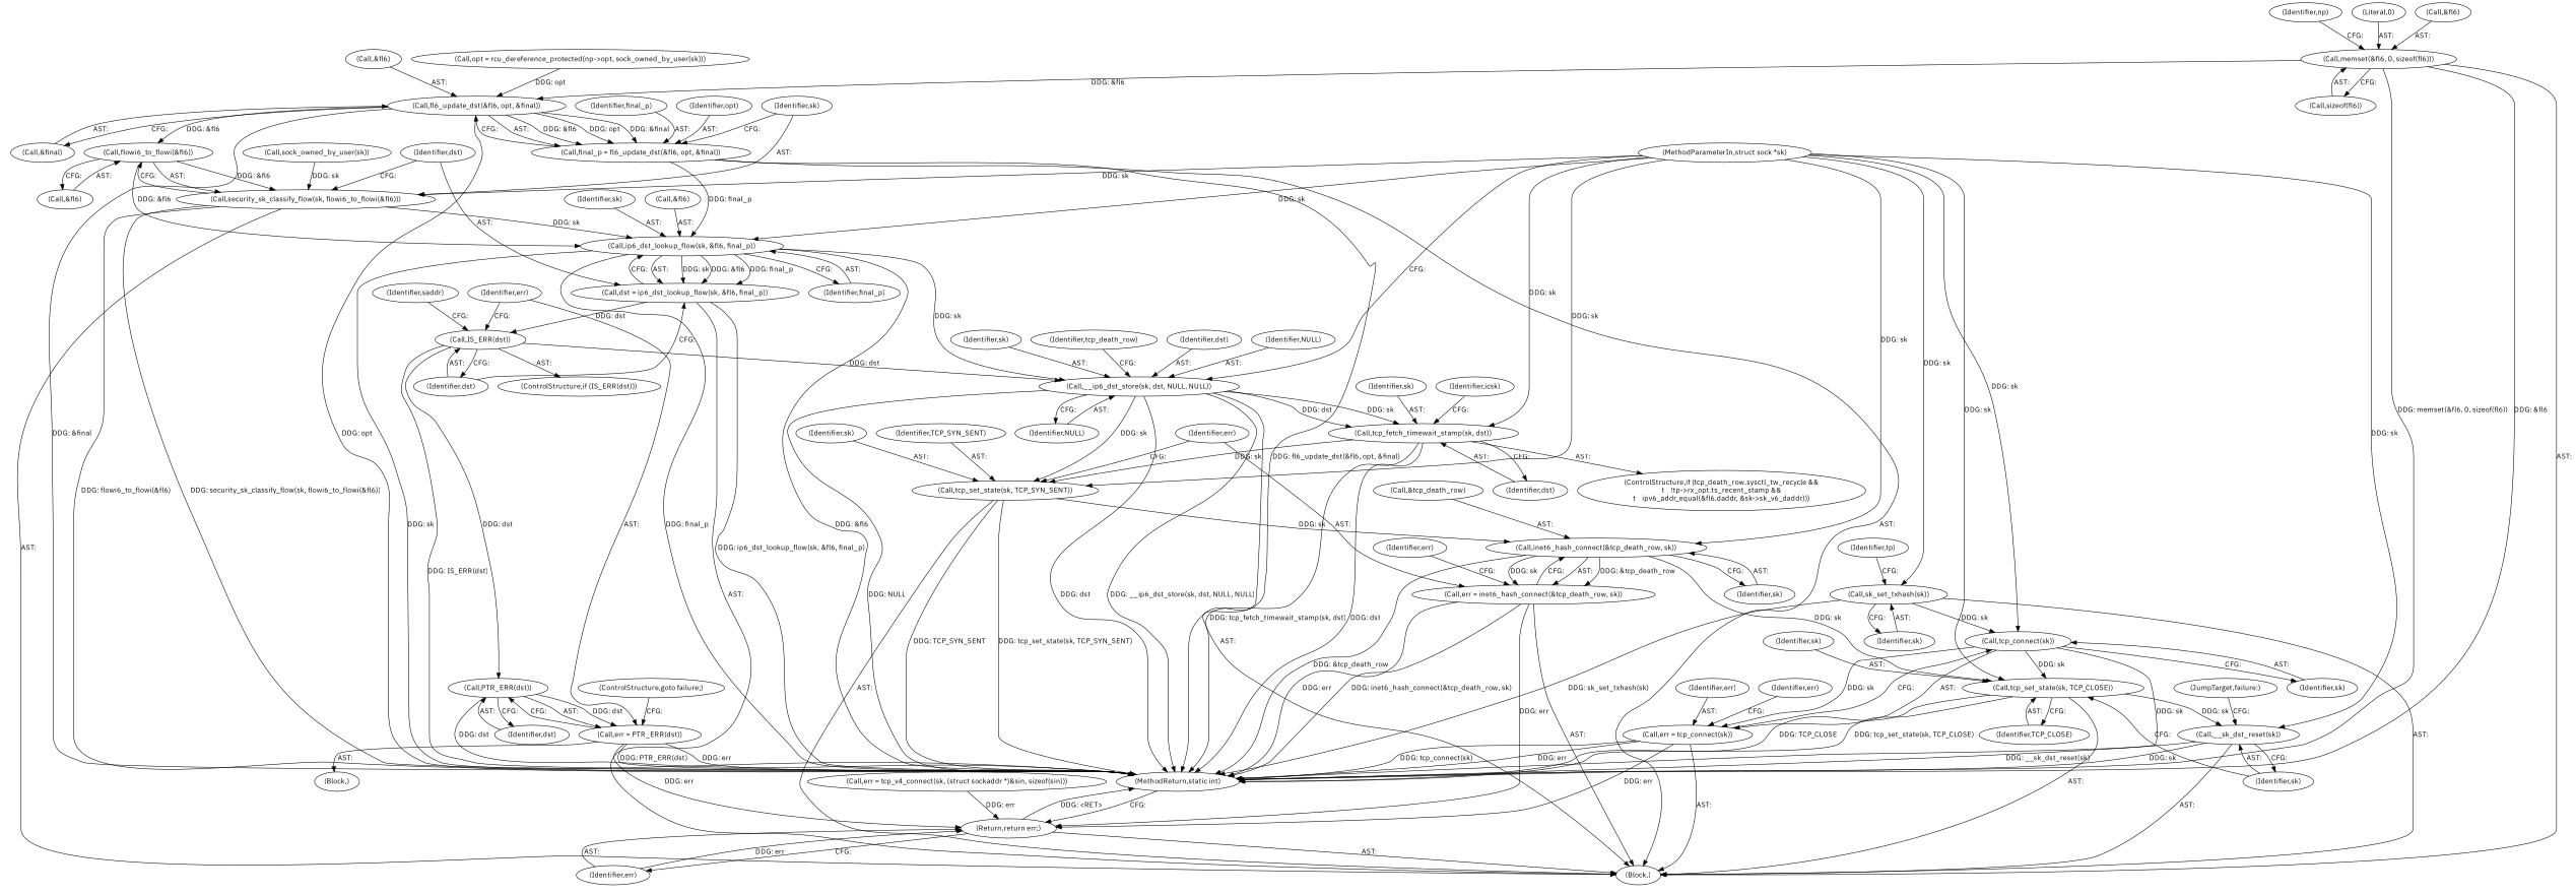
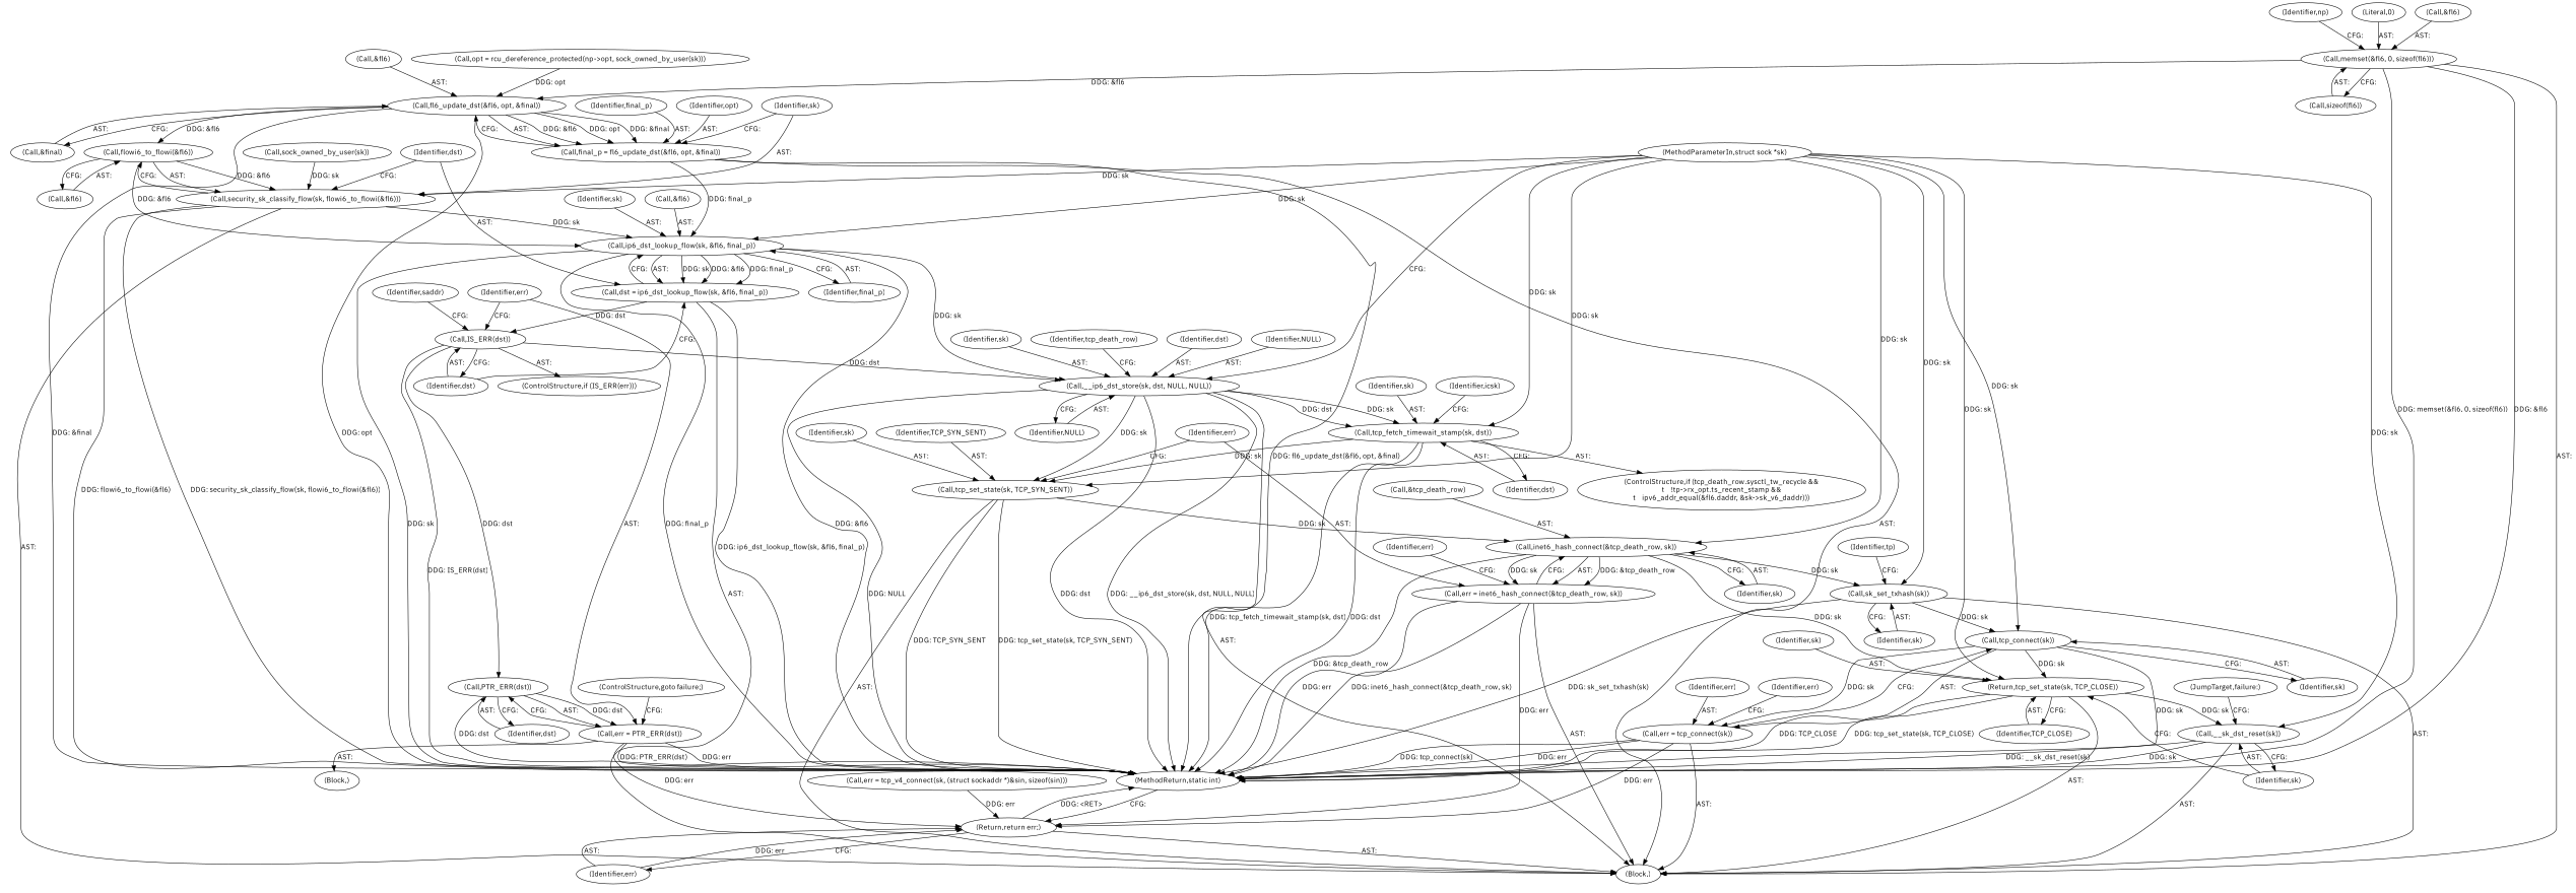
  digraph {
    fontname="IBM Plex Sans"
    node [fontname="IBM Plex Sans"]
    edge [fontname="IBM Plex Sans"]
    n1 [label="(Call,memset(&fl6, 0, sizeof(fl6)))"]
    n2 [label="(Call,fl6_update_dst(&fl6, opt, &final))"]
    n3 [label="(Block,)"]
    n4 [label="(MethodReturn,static int)"]
    n5 [label="(Call,sizeof(fl6))"]
    n6 [label="(Call,final_p = fl6_update_dst(&fl6, opt, &final))"]
    n7 [label="(Call,flowi6_to_flowi(&fl6))"]
    n8 [label="(Call,&final)"]
    n9 [label="(Return,return err;)"]
    n10 [label="(Call,ip6_dst_lookup_flow(sk, &fl6, final_p))"]
    n11 [label="(Call,security_sk_classify_flow(sk, flowi6_to_flowi(&fl6)))"]
    n12 [label="(Call,&fl6)"]
    n13 [label="(Call,dst = ip6_dst_lookup_flow(sk, &fl6, final_p))"]
    n14 [label="(Call,__ip6_dst_store(sk, dst, NULL, NULL))"]
    n15 [label="(Identifier,final_p)"]
    n16 [label="(Call,IS_ERR(dst))"]
    n17 [label="(Call,tcp_fetch_timewait_stamp(sk, dst))"]
    n18 [label="(Call,tcp_set_state(sk, TCP_SYN_SENT))"]
    n19 [label="(Identifier,NULL)"]
    n20 [label="(Call,PTR_ERR(dst))"]
    n21 [label="(Identifier,dst)"]
-   n22 [label="(ControlStructure,if (IS_ERR(dst)))"]
+   n22 [label="(ControlStructure,if (IS_ERR(err)))"]
    n23 [label="(Call,err = PTR_ERR(dst))"]
    n24 [label="(Identifier,dst)"]
    n25 [label="(Block,)"]
    n26 [label="(Identifier,err)"]
    n27 [label="(ControlStructure,if (tcp_death_row.sysctl_tw_recycle &&\n\t    !tp->rx_opt.ts_recent_stamp &&\n\t    ipv6_addr_equal(&fl6.daddr, &sk->sk_v6_daddr)))"]
    n28 [label="(Identifier,dst)"]
    n29 [label="(Call,inet6_hash_connect(&tcp_death_row, sk))"]
    n30 [label="(Call,err = inet6_hash_connect(&tcp_death_row, sk))"]
    n31 [label="(Call,sk_set_txhash(sk))"]
-   n32 [label="(Call,tcp_set_state(sk, TCP_CLOSE))"]
+   n32 [label="(Return,tcp_set_state(sk, TCP_CLOSE))"]
    n33 [label="(Identifier,sk)"]
    n34 [label="(Identifier,TCP_SYN_SENT)"]
    n35 [label="(Call,tcp_connect(sk))"]
    n36 [label="(Identifier,sk)"]
    n37 [label="(Call,__sk_dst_reset(sk))"]
    n38 [label="(Identifier,TCP_CLOSE)"]
    n39 [label="(Call,err = tcp_connect(sk))"]
    n40 [label="(Identifier,sk)"]
    n41 [label="(Identifier,sk)"]
    n42 [label="(Identifier,dst)"]
    n43 [label="(Identifier,tp)"]
    n44 [label="(Identifier,NULL)"]
    n45 [label="(Identifier,sk)"]
    n46 [label="(Identifier,err)"]
    n47 [label="(Identifier,final_p)"]
    n48 [label="(Identifier,sk)"]
    n49 [label="(Identifier,sk)"]
    n50 [label="(Identifier,opt)"]
    n51 [label="(Call,err = tcp_v4_connect(sk, (struct sockaddr *)&sin, sizeof(sin)))"]
    n52 [label="(Call,&fl6)"]
    n53 [label="(Identifier,np)"]
    n54 [label="(Literal,0)"]
    n55 [label="(ControlStructure,goto failure;)"]
    n56 [label="(Identifier,tcp_death_row)"]
    n57 [label="(JumpTarget,failure:)"]
    n58 [label="(Identifier,dst)"]
    n59 [label="(Identifier,saddr)"]
    n60 [label="(Identifier,icsk)"]
    n61 [label="(Identifier,sk)"]
    n62 [label="(Call,&fl6)"]
    n63 [label="(Call,opt = rcu_dereference_protected(np->opt, sock_owned_by_user(sk)))"]
    n64 [label="(Identifier,err)"]
    n65 [label="(Identifier,sk)"]
    n66 [label="(Identifier,err)"]
    n67 [label="(MethodParameterIn,struct sock *sk)"]
    n68 [label="(Call,&tcp_death_row)"]
    n69 [label="(Identifier,err)"]
    n70 [label="(Identifier,err)"]
    n71 [label="(Call,sock_owned_by_user(sk))"]
    n72 [label="(Call,&fl6)"]
    n73 [label="(Identifier,sk)"]
    n1 -> n2 [label="DDG: &fl6"]
    n1 -> n3 [label="AST: "]
    n1 -> n4 [label="DDG: &fl6"]
    n1 -> n4 [label="DDG: memset(&fl6, 0, sizeof(fl6))"]
    n1 -> n5 [label="CFG: "]
    n2 -> n4 [label="DDG: opt"]
    n2 -> n4 [label="DDG: &final"]
    n2 -> n6 [label="AST: "]
    n2 -> n6 [label="DDG: &fl6"]
    n2 -> n6 [label="DDG: opt"]
    n2 -> n6 [label="DDG: &final"]
    n2 -> n7 [label="DDG: &fl6"]
    n2 -> n8 [label="CFG: "]
    n4 -> n9 [label="CFG: "]
    n5 -> n1 [label="AST: "]
    n6 -> n2 [label="CFG: "]
    n6 -> n3 [label="AST: "]
    n6 -> n4 [label="DDG: fl6_update_dst(&fl6, opt, &final)"]
    n6 -> n10 [label="DDG: final_p"]
    n7 -> n10 [label="DDG: &fl6"]
    n7 -> n11 [label="AST: "]
    n7 -> n11 [label="DDG: &fl6"]
    n7 -> n12 [label="CFG: "]
    n8 -> n2 [label="AST: "]
    n9 -> n3 [label="AST: "]
    n9 -> n4 [label="DDG: <RET>"]
    n9 -> n26 [label="CFG: "]
    n10 -> n4 [label="DDG: sk"]
    n10 -> n4 [label="DDG: final_p"]
    n10 -> n4 [label="DDG: &fl6"]
    n10 -> n13 [label="AST: "]
    n10 -> n13 [label="DDG: sk"]
    n10 -> n13 [label="DDG: &fl6"]
    n10 -> n13 [label="DDG: final_p"]
    n10 -> n14 [label="DDG: sk"]
    n10 -> n15 [label="CFG: "]
    n11 -> n3 [label="AST: "]
    n11 -> n4 [label="DDG: flowi6_to_flowi(&fl6)"]
    n11 -> n4 [label="DDG: security_sk_classify_flow(sk, flowi6_to_flowi(&fl6))"]
    n11 -> n7 [label="CFG: "]
    n11 -> n10 [label="DDG: sk"]
    n12 -> n7 [label="AST: "]
    n13 -> n3 [label="AST: "]
    n13 -> n4 [label="DDG: ip6_dst_lookup_flow(sk, &fl6, final_p)"]
    n13 -> n10 [label="CFG: "]
    n13 -> n16 [label="DDG: dst"]
    n14 -> n3 [label="AST: "]
    n14 -> n4 [label="DDG: NULL"]
    n14 -> n4 [label="DDG: dst"]
    n14 -> n4 [label="DDG: __ip6_dst_store(sk, dst, NULL, NULL)"]
    n14 -> n17 [label="DDG: sk"]
    n14 -> n17 [label="DDG: dst"]
    n14 -> n18 [label="DDG: sk"]
    n14 -> n19 [label="CFG: "]
    n15 -> n10 [label="AST: "]
    n16 -> n4 [label="DDG: IS_ERR(dst)"]
    n16 -> n14 [label="DDG: dst"]
    n16 -> n20 [label="DDG: dst"]
    n16 -> n21 [label="CFG: "]
    n16 -> n22 [label="AST: "]
    n17 -> n4 [label="DDG: tcp_fetch_timewait_stamp(sk, dst)"]
    n17 -> n4 [label="DDG: dst"]
    n17 -> n18 [label="DDG: sk"]
    n17 -> n27 [label="AST: "]
    n17 -> n28 [label="CFG: "]
    n18 -> n3 [label="AST: "]
    n18 -> n4 [label="DDG: tcp_set_state(sk, TCP_SYN_SENT)"]
    n18 -> n4 [label="DDG: TCP_SYN_SENT"]
    n18 -> n29 [label="DDG: sk"]
    n19 -> n14 [label="AST: "]
    n20 -> n4 [label="DDG: dst"]
    n20 -> n23 [label="AST: "]
    n20 -> n23 [label="DDG: dst"]
    n20 -> n24 [label="CFG: "]
    n21 -> n13 [label="CFG: "]
    n21 -> n16 [label="AST: "]
    n23 -> n4 [label="DDG: err"]
    n23 -> n4 [label="DDG: PTR_ERR(dst)"]
    n23 -> n9 [label="DDG: err"]
    n23 -> n20 [label="CFG: "]
    n23 -> n25 [label="AST: "]
    n24 -> n20 [label="AST: "]
    n26 -> n9 [label="AST: "]
    n26 -> n9 [label="DDG: err"]
    n28 -> n17 [label="AST: "]
    n29 -> n4 [label="DDG: &tcp_death_row"]
    n29 -> n30 [label="AST: "]
    n29 -> n30 [label="DDG: &tcp_death_row"]
    n29 -> n30 [label="DDG: sk"]
+   n29 -> n31 [label="DDG: sk"]
    n29 -> n32 [label="DDG: sk"]
    n29 -> n33 [label="CFG: "]
    n30 -> n3 [label="AST: "]
    n30 -> n4 [label="DDG: err"]
    n30 -> n4 [label="DDG: inet6_hash_connect(&tcp_death_row, sk)"]
    n30 -> n9 [label="DDG: err"]
    n30 -> n29 [label="CFG: "]
    n31 -> n3 [label="AST: "]
    n31 -> n4 [label="DDG: sk_set_txhash(sk)"]
    n31 -> n35 [label="DDG: sk"]
    n31 -> n36 [label="CFG: "]
    n32 -> n3 [label="AST: "]
    n32 -> n4 [label="DDG: TCP_CLOSE"]
    n32 -> n4 [label="DDG: tcp_set_state(sk, TCP_CLOSE)"]
    n32 -> n37 [label="DDG: sk"]
    n32 -> n38 [label="CFG: "]
    n33 -> n29 [label="AST: "]
    n34 -> n18 [label="AST: "]
    n35 -> n4 [label="DDG: sk"]
    n35 -> n32 [label="DDG: sk"]
    n35 -> n39 [label="AST: "]
    n35 -> n39 [label="DDG: sk"]
    n35 -> n40 [label="CFG: "]
    n36 -> n31 [label="AST: "]
    n37 -> n3 [label="AST: "]
    n37 -> n4 [label="DDG: __sk_dst_reset(sk)"]
    n37 -> n4 [label="DDG: sk"]
    n37 -> n41 [label="CFG: "]
    n38 -> n32 [label="AST: "]
    n39 -> n3 [label="AST: "]
    n39 -> n4 [label="DDG: err"]
    n39 -> n4 [label="DDG: tcp_connect(sk)"]
    n39 -> n9 [label="DDG: err"]
    n39 -> n35 [label="CFG: "]
    n40 -> n35 [label="AST: "]
    n41 -> n32 [label="CFG: "]
    n41 -> n37 [label="AST: "]
    n42 -> n11 [label="CFG: "]
    n42 -> n13 [label="AST: "]
    n43 -> n31 [label="CFG: "]
    n44 -> n14 [label="AST: "]
    n45 -> n6 [label="CFG: "]
    n45 -> n11 [label="AST: "]
    n46 -> n18 [label="CFG: "]
    n46 -> n30 [label="AST: "]
    n47 -> n6 [label="AST: "]
    n48 -> n14 [label="AST: "]
    n49 -> n17 [label="AST: "]
    n50 -> n6 [label="AST: "]
    n51 -> n9 [label="DDG: err"]
    n52 -> n2 [label="AST: "]
    n53 -> n1 [label="CFG: "]
    n54 -> n1 [label="AST: "]
    n55 -> n23 [label="CFG: "]
    n56 -> n14 [label="CFG: "]
    n57 -> n37 [label="CFG: "]
    n58 -> n14 [label="AST: "]
    n59 -> n16 [label="CFG: "]
    n60 -> n17 [label="CFG: "]
    n61 -> n32 [label="AST: "]
    n62 -> n1 [label="AST: "]
    n63 -> n2 [label="DDG: opt"]
    n64 -> n16 [label="CFG: "]
    n64 -> n23 [label="AST: "]
    n65 -> n18 [label="AST: "]
    n66 -> n39 [label="AST: "]
    n67 -> n10 [label="DDG: sk"]
    n67 -> n11 [label="DDG: sk"]
    n67 -> n14 [label="CFG: "]
    n67 -> n17 [label="DDG: sk"]
    n67 -> n18 [label="DDG: sk"]
    n67 -> n29 [label="DDG: sk"]
    n67 -> n31 [label="DDG: sk"]
    n67 -> n32 [label="DDG: sk"]
    n67 -> n35 [label="DDG: sk"]
    n67 -> n37 [label="DDG: sk"]
    n68 -> n29 [label="AST: "]
    n69 -> n30 [label="CFG: "]
    n70 -> n39 [label="CFG: "]
    n71 -> n11 [label="DDG: sk"]
    n72 -> n10 [label="AST: "]
    n73 -> n10 [label="AST: "]
  }
